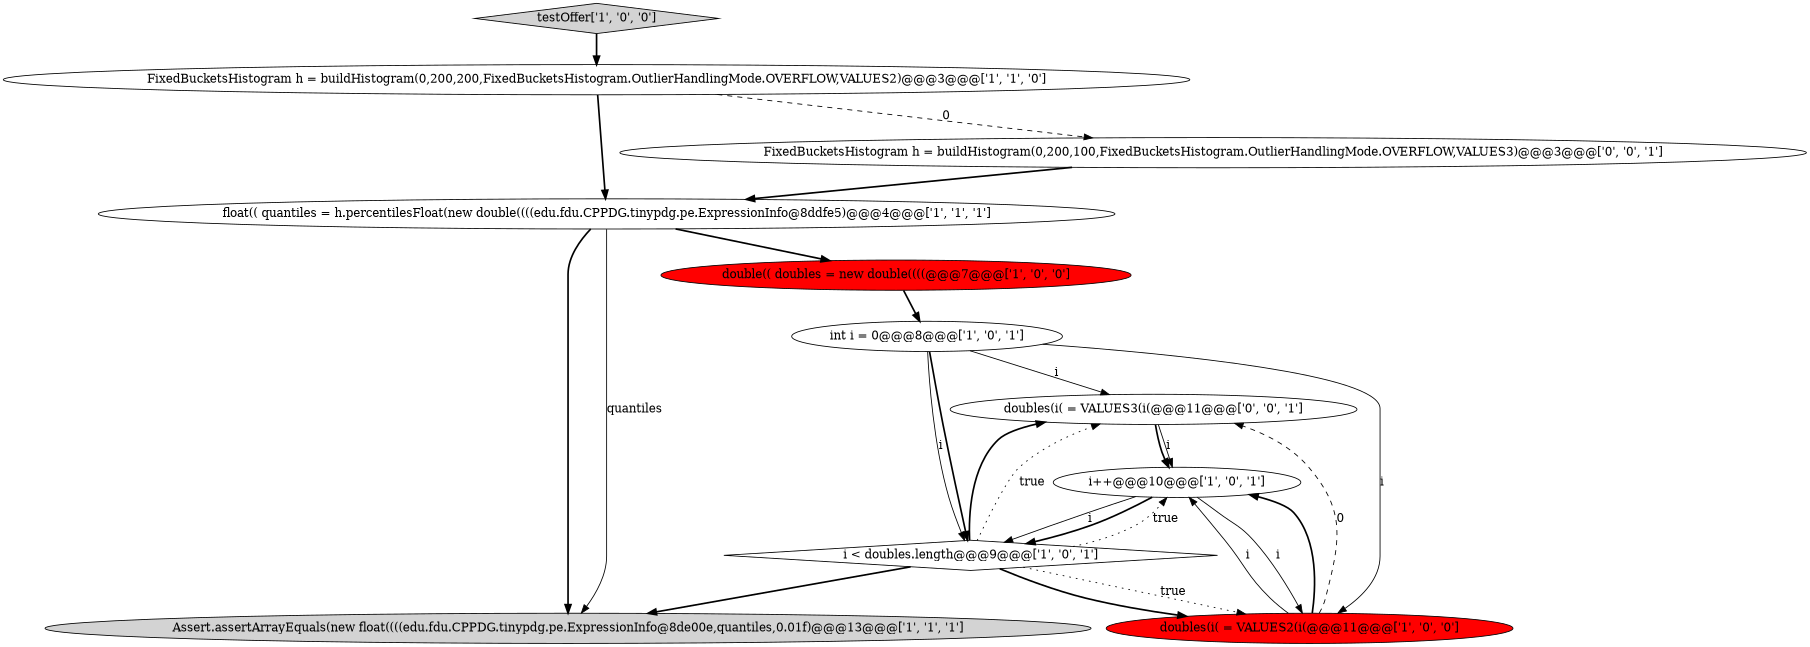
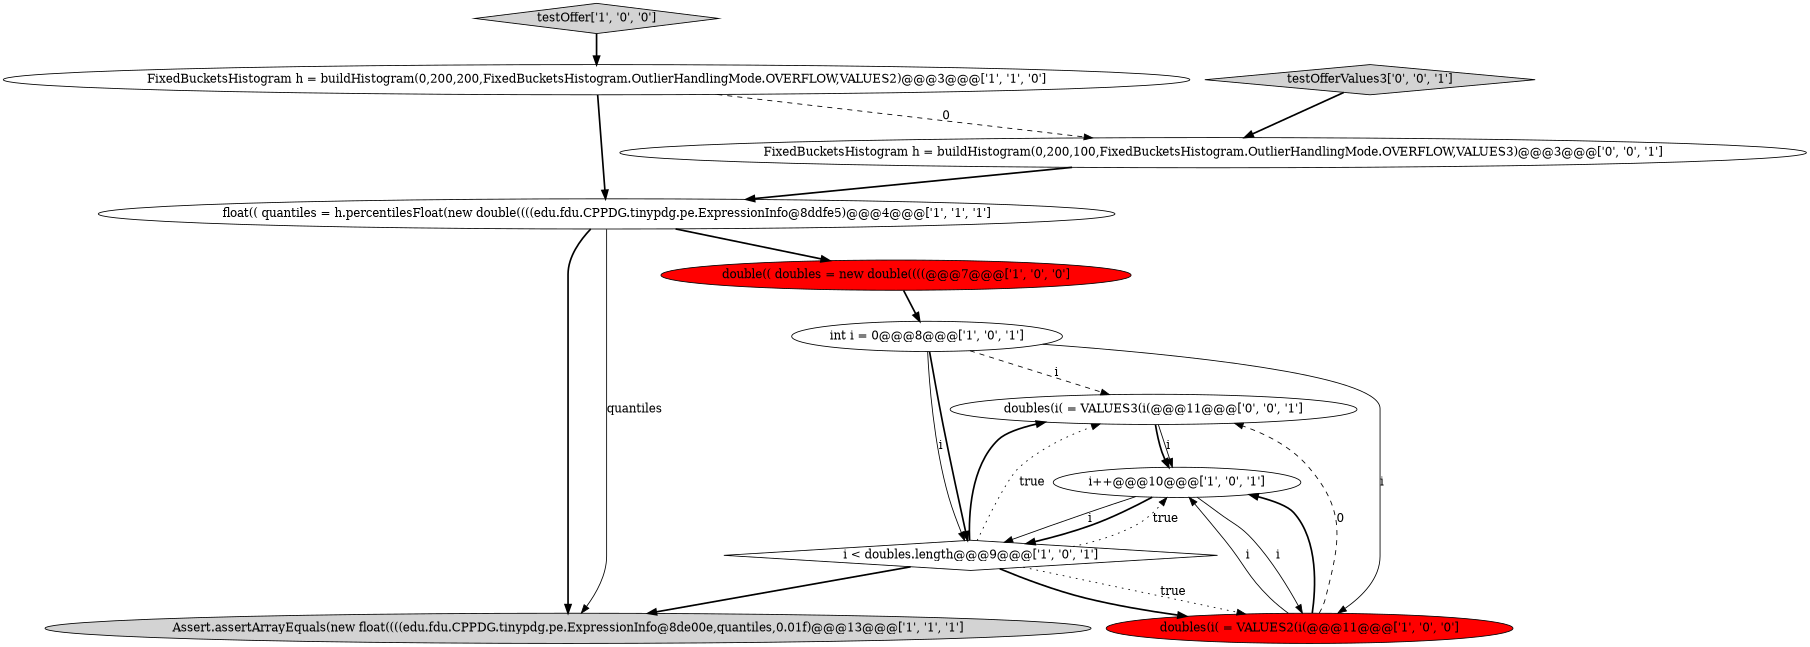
  digraph {
    node [fillcolor=white shape=ellipse style=filled]
    edge [style=bold]
    n1 [label="int i = 0@@@8@@@['1', '0', '1']"]
    n2 [label="doubles(i( = VALUES3(i(@@@11@@@['0', '0', '1']"]
    n3 [label="i < doubles.length@@@9@@@['1', '0', '1']" shape=diamond]
    n4 [fillcolor=red label="doubles(i( = VALUES2(i(@@@11@@@['1', '0', '0']"]
    n5 [label="i++@@@10@@@['1', '0', '1']"]
    n6 [fillcolor=lightgray label="Assert.assertArrayEquals(new float((((edu.fdu.CPPDG.tinypdg.pe.ExpressionInfo@8de00e,quantiles,0.01f)@@@13@@@['1', '1', '1']"]
    n7 [label="FixedBucketsHistogram h = buildHistogram(0,200,100,FixedBucketsHistogram.OutlierHandlingMode.OVERFLOW,VALUES3)@@@3@@@['0', '0', '1']"]
    n8 [label="float(( quantiles = h.percentilesFloat(new double((((edu.fdu.CPPDG.tinypdg.pe.ExpressionInfo@8ddfe5)@@@4@@@['1', '1', '1']"]
    n9 [fillcolor=red label="double(( doubles = new double((((@@@7@@@['1', '0', '0']"]
    n10 [fillcolor=lightgray label="testOffer['1', '0', '0']" shape=diamond]
    n11 [label="FixedBucketsHistogram h = buildHistogram(0,200,200,FixedBucketsHistogram.OutlierHandlingMode.OVERFLOW,VALUES2)@@@3@@@['1', '1', '0']"]
-   n1 -> n2 [label=i style=solid]
+   n12 [fillcolor=lightgray label="testOfferValues3['0', '0', '1']" shape=diamond]
+   n1 -> n2 [label=i style=dashed]
    n1 -> n3
    n1 -> n3 [label=i style=solid]
    n1 -> n4 [label=i style=solid]
    n2 -> n5 [label=i style=solid]
    n2 -> n5
    n3 -> n2
    n3 -> n2 [label=true style=dotted]
    n3 -> n4
    n3 -> n4 [label=true style=dotted]
    n3 -> n5 [label=true style=dotted]
    n3 -> n6
    n4 -> n2 [label=0 style=dashed]
    n4 -> n5
    n4 -> n5 [label=i style=solid]
    n5 -> n3
    n5 -> n3 [label=i style=solid]
    n5 -> n4 [label=i style=solid]
    n7 -> n8
    n8 -> n6
    n8 -> n6 [label=quantiles style=solid]
    n8 -> n9
    n9 -> n1
    n10 -> n11
    n11 -> n7 [label=0 style=dashed]
    n11 -> n8
+   n12 -> n7
  }
